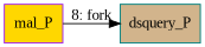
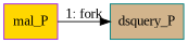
  digraph {
    engine=neato
    fixedsize=false
    fontsize=10
    nodesep=0.3
    rankdir=LR
    ranksep=0
    splines=true
    fontname="Liberation Serif"
    node [node_type=Process shape=box style=filled fontname="Liberation Serif"]
    mal_P [fillcolor=gold color=purple]
    dsquery_P [fillcolor=tan color=teal]
-   mal_P -> dsquery_P [label="8: fork" fontname="Liberation Serif"]
+   mal_P -> dsquery_P [label="1: fork" fontname="Liberation Serif"]
  }
